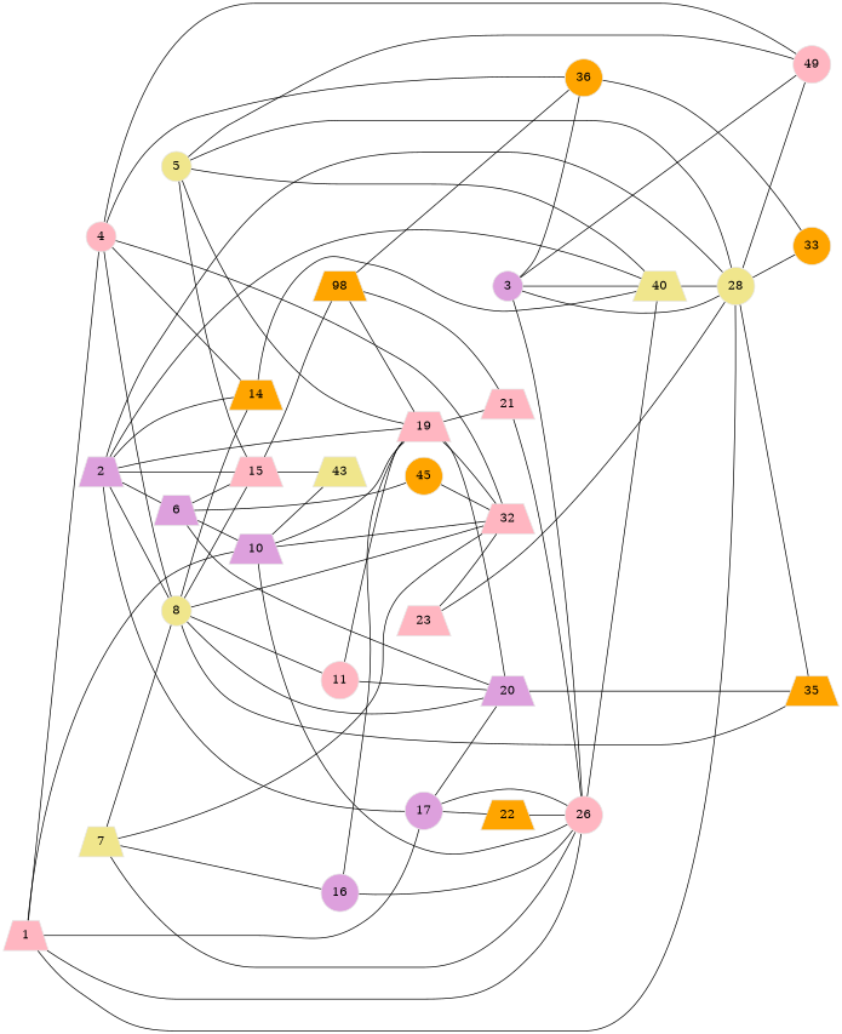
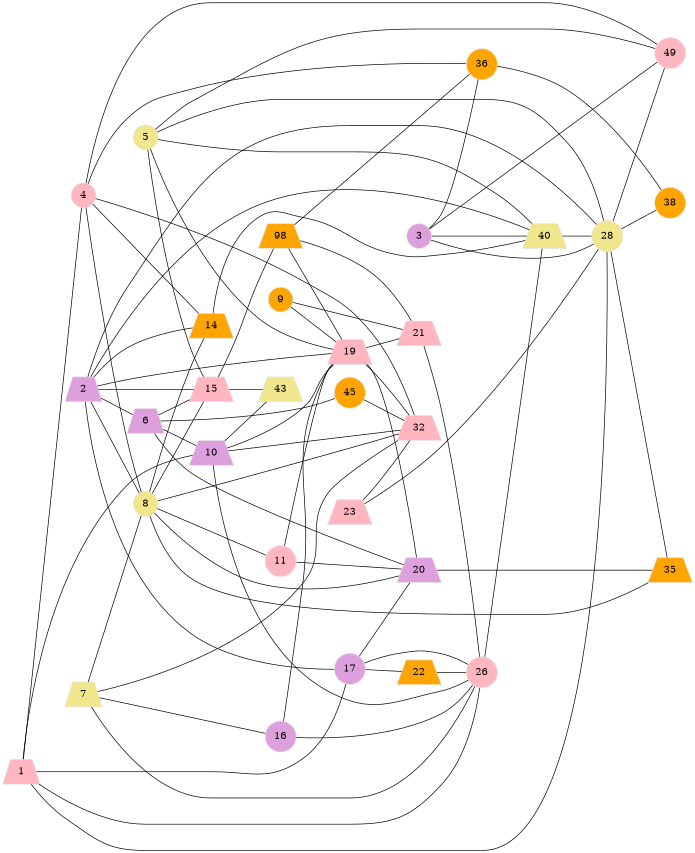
  graph {
    rankdir=LR
    node [color=gray90 fillcolor=lightpink shape=trapezium style=filled]
    4 [shape=circle super="+50"]
    8 [fillcolor=khaki shape=circle super="+13"]
    14 [fillcolor=orange super="+27"]
    36 [fillcolor=orange shape=circle]
    n5 [label=49 shape=circle]
    32 [super="+46"]
    1
    10 [fillcolor=plum super="+31"]
    17 [fillcolor=plum shape=circle super="+33"]
    26 [shape=circle super="+47"]
    28 [fillcolor=khaki shape=circle super="+49"]
    19 [super="+45"]
    43 [fillcolor=khaki]
    20 [fillcolor=plum super="+30"]
    22 [fillcolor=orange]
    40 [fillcolor=khaki super="+44"]
    35 [fillcolor=orange]
-   38 [fillcolor=orange shape=circle label=33]
+   38 [fillcolor=orange shape=circle]
    2 [fillcolor=plum super="+24"]
    6 [fillcolor=plum super="+34"]
    15 [super="+42"]
    n22 [fillcolor=orange label=45 shape=circle]
    11 [shape=circle]
    n24 [fillcolor=orange label=98]
    21 [super="+29"]
    3 [fillcolor=plum shape=circle super="+39"]
    5 [fillcolor=khaki shape=circle super="+37"]
    7 [fillcolor=khaki super="+12"]
    16 [fillcolor=plum shape=circle]
+   9 [fillcolor=orange shape=circle]
    23 [super="+48"]
    4 -- 8
    4 -- 14
    4 -- 36
    4 -- n5
    4 -- 32
    8 -- 14 [weight=2]
    8 -- 32
    8 -- 20
    8 -- 35
    8 -- 15
    8 -- 11
    14 -- 40
    36 -- 38
    1 -- 4
    1 -- 10
    1 -- 17
    1 -- 26
    1 -- 28
    10 -- 32
    10 -- 26
    10 -- 19
    10 -- 43
    17 -- 26
    17 -- 20
    17 -- 22
    26 -- 40
    28 -- n5
    28 -- 35
    28 -- 38
    19 -- 32
    19 -- 20
    19 -- 21
    20 -- 35
    22 -- 26
    40 -- 28
    2 -- 8
    2 -- 14
    2 -- 17
    2 -- 28
    2 -- 19
    2 -- 40
    2 -- 6 [weight=2]
    2 -- 15
    6 -- 10
    6 -- 20
    6 -- 15
    6 -- n22
    15 -- 43
    15 -- n24
    n22 -- 32
    11 -- 19
    11 -- 20
    n24 -- 36
    n24 -- 19
    n24 -- 21
    21 -- 26
    3 -- 36
    3 -- n5
-   3 -- 26
    3 -- 28
    3 -- 40
    5 -- n5
    5 -- 28
    5 -- 19
    5 -- 40
    5 -- 15
    7 -- 8
    7 -- 32
    7 -- 26
    7 -- 16
    16 -- 26
    16 -- 19
+   9 -- 19 [weight=2]
+   9 -- 21
    23 -- 32
    23 -- 28
  }
